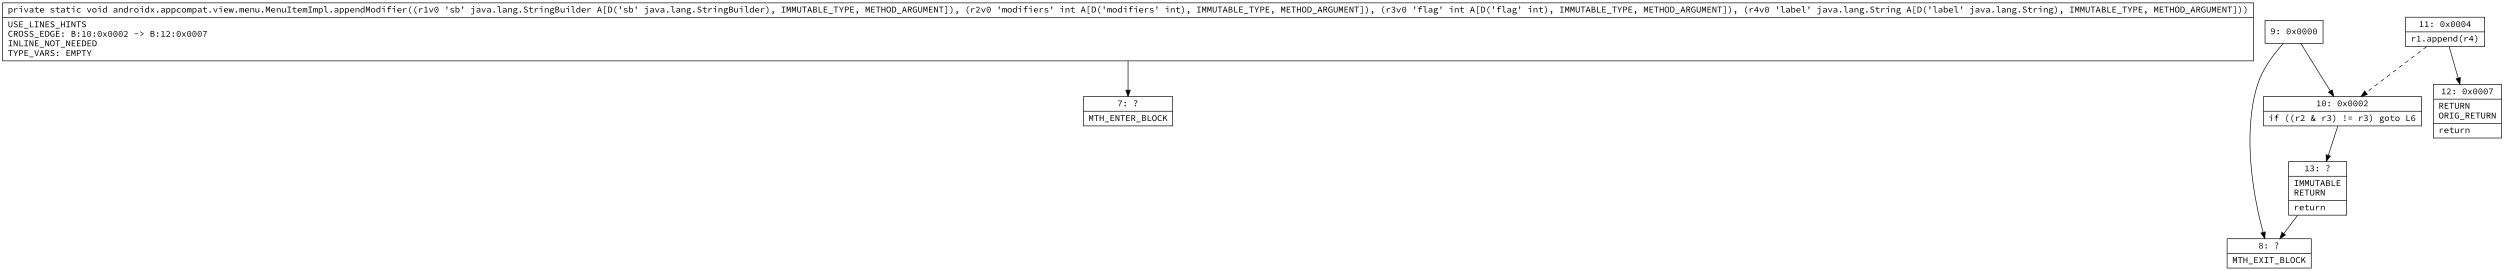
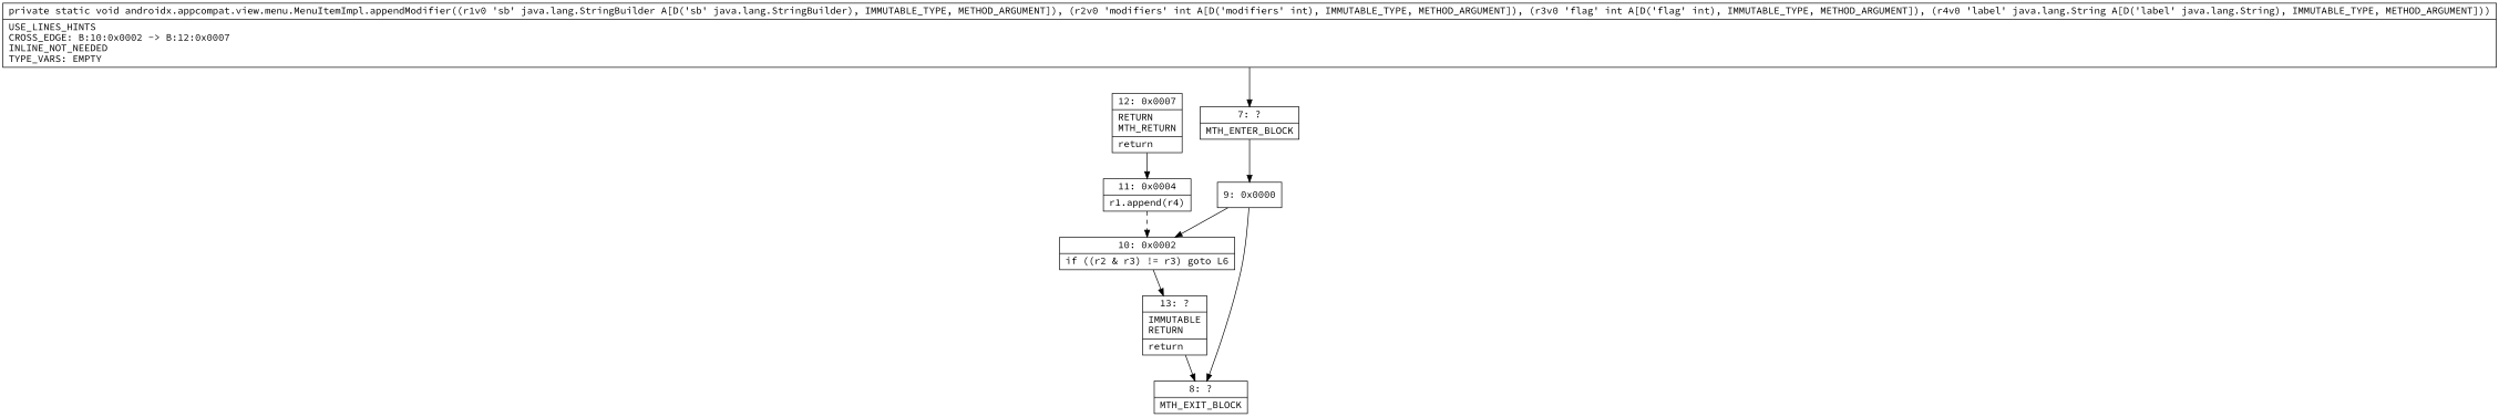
  digraph {
    fontname="Source Code Pro"
    node [fontname="Source Code Pro" shape=record]
    edge [fontname="Source Code Pro"]
    n1 [label="{7\:\ ?|MTH_ENTER_BLOCK\l}"]
    n2 [label="{9\:\ 0x0000}"]
    n3 [label="{10\:\ 0x0002|if ((r2 & r3) != r3) goto L6\l}"]
    n4 [label="{8\:\ ?|MTH_EXIT_BLOCK\l}"]
    n5 [label="{13\:\ ?|IMMUTABLE\lRETURN\l|return\l}"]
    n6 [label="{11\:\ 0x0004|r1.append(r4)\l}"]
-   n7 [label="{12\:\ 0x0007|RETURN\lORIG_RETURN\l|return\l}"]
+   n7 [label="{12\:\ 0x0007|RETURN\lMTH_RETURN\l|return\l}"]
    n8 [label="{private static void androidx.appcompat.view.menu.MenuItemImpl.appendModifier((r1v0 'sb' java.lang.StringBuilder A[D('sb' java.lang.StringBuilder), IMMUTABLE_TYPE, METHOD_ARGUMENT]), (r2v0 'modifiers' int A[D('modifiers' int), IMMUTABLE_TYPE, METHOD_ARGUMENT]), (r3v0 'flag' int A[D('flag' int), IMMUTABLE_TYPE, METHOD_ARGUMENT]), (r4v0 'label' java.lang.String A[D('label' java.lang.String), IMMUTABLE_TYPE, METHOD_ARGUMENT]))  | USE_LINES_HINTS\lCROSS_EDGE: B:10:0x0002 \-\> B:12:0x0007\lINLINE_NOT_NEEDED\lTYPE_VARS: EMPTY\l}"]
+   n1 -> n2
    n2 -> n3
    n2 -> n4
    n3 -> n5
    n5 -> n4
    n6 -> n3 [style=dashed]
-   n6 -> n7
+   n7 -> n6
    n8 -> n1
  }
